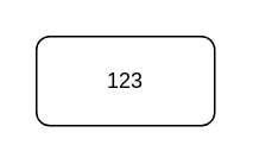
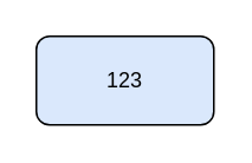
  <mxCell id="0" />
  <mxCell id="1" parent="0" />
- <mxCell id="2" value="123" style="rounded=1;whiteSpace=wrap;html=1;" vertex="1" parent="1"><mxGeometry x="20" y="20" width="100" height="50" as="geometry" /></mxCell>
+ <mxCell id="2" value="123" style="rounded=1;whiteSpace=wrap;html=1;fillColor=#dae8fc;" vertex="1" parent="1"><mxGeometry x="20" y="20" width="100" height="50" as="geometry" /></mxCell>
